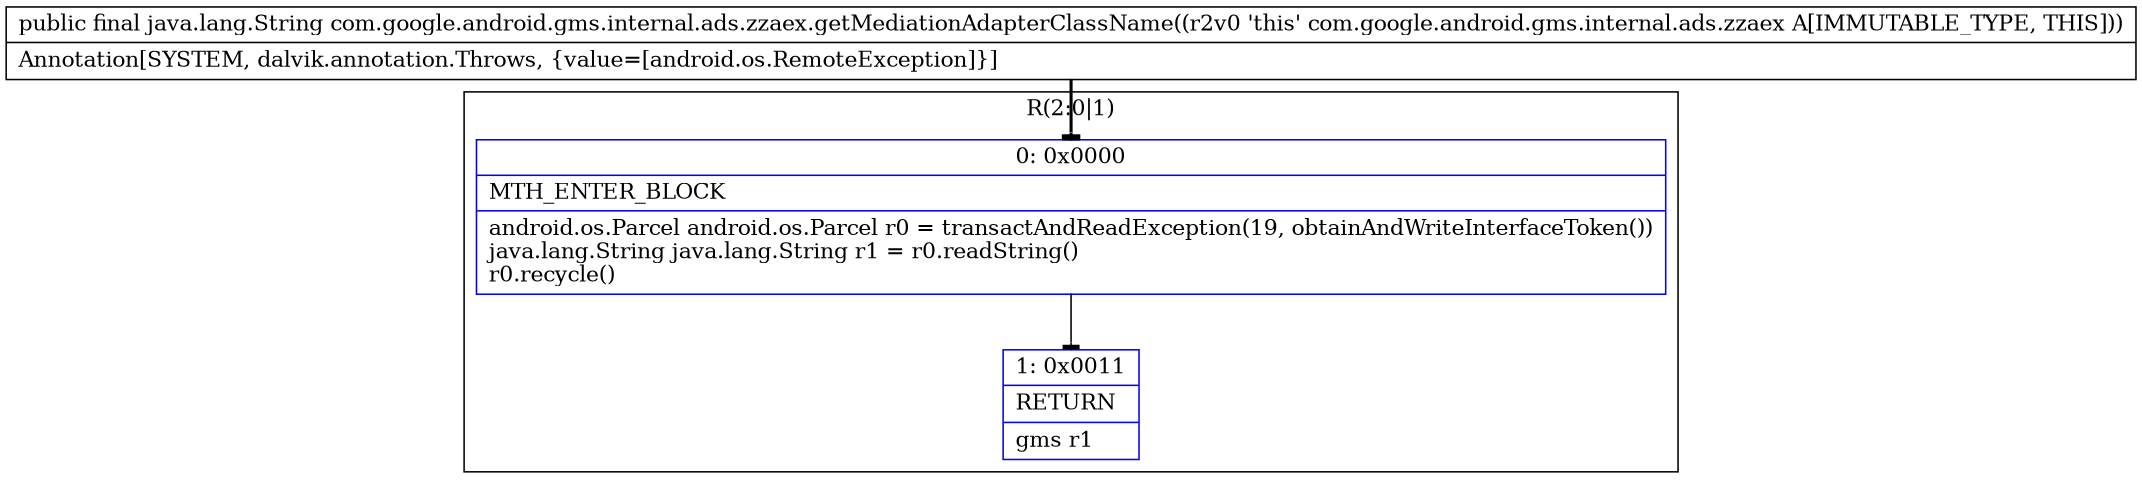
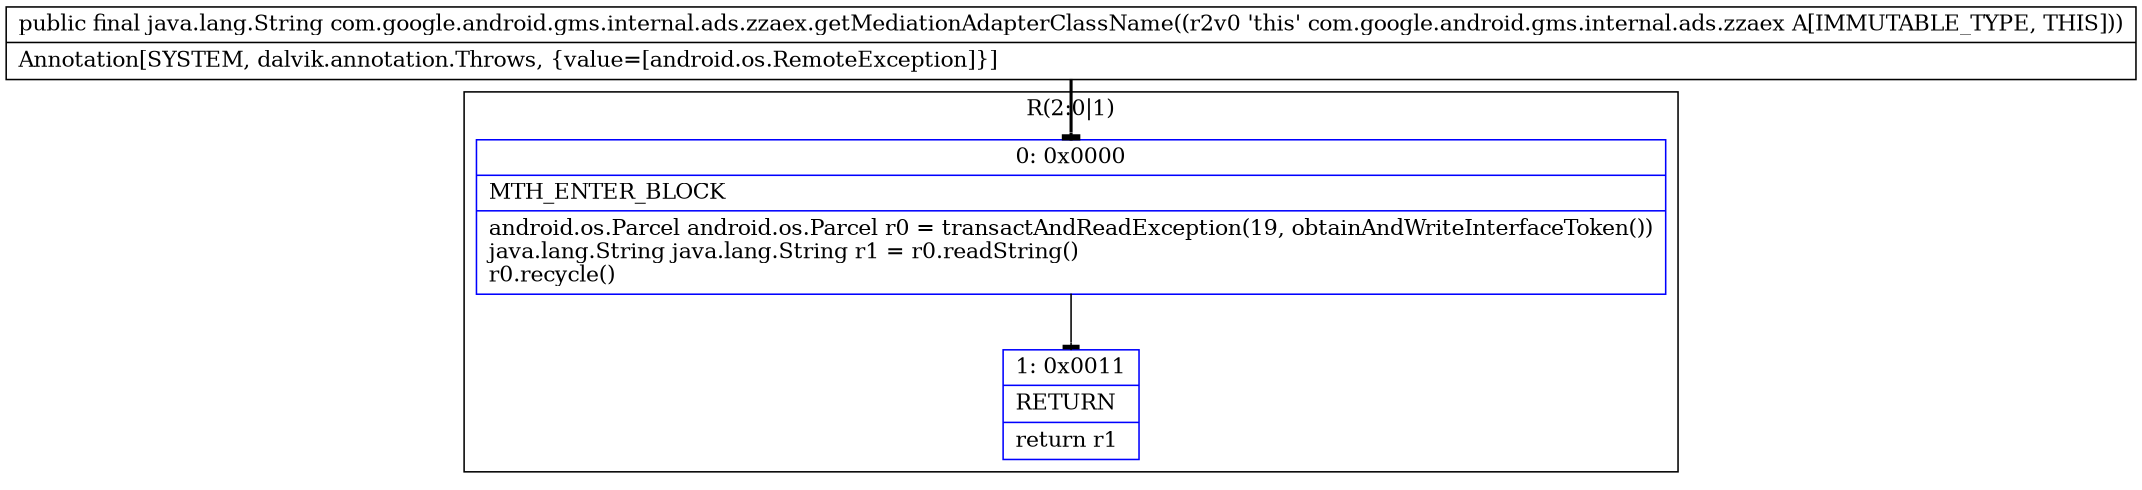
  digraph {
    node [color=blue shape=record]
    edge [arrowhead=tee]
    n1 [label="{0\:\ 0x0000|MTH_ENTER_BLOCK\l|android.os.Parcel android.os.Parcel r0 = transactAndReadException(19, obtainAndWriteInterfaceToken())\ljava.lang.String java.lang.String r1 = r0.readString()\lr0.recycle()\l}"]
-   n2 [label="{1\:\ 0x0011|RETURN\l|gms r1\l}"]
+   n2 [label="{1\:\ 0x0011|RETURN\l|return r1\l}"]
    n3 [label="{public final java.lang.String com.google.android.gms.internal.ads.zzaex.getMediationAdapterClassName((r2v0 'this' com.google.android.gms.internal.ads.zzaex A[IMMUTABLE_TYPE, THIS]))  | Annotation[SYSTEM, dalvik.annotation.Throws, \{value=[android.os.RemoteException]\}]\l}" color=""]
    subgraph cluster_1 {
      label="R(2:0|1)"
      n1
      n2
    }
    n1 -> n2 [style=solid]
    n3 -> n1 [style=bold]
  }
